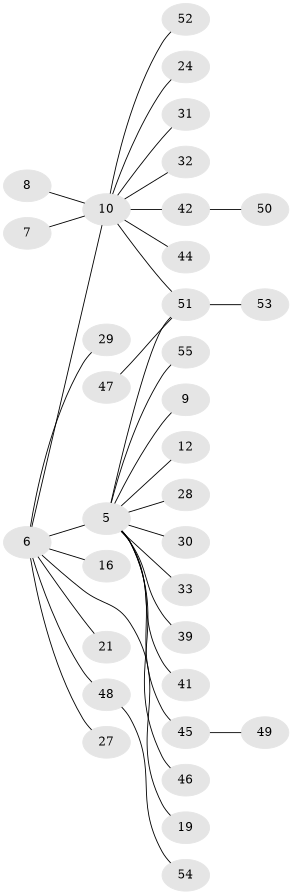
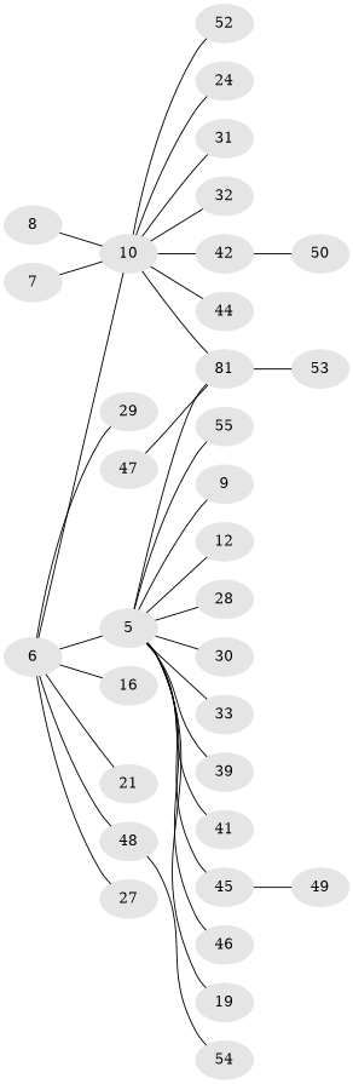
  graph {
    rankdir=LR
    node [color=gray90 style=filled]
    5 [super="+2"]
    9
    12
    28
    30
    33
    39 [super="+34"]
    41
    45
    46 [super="+14"]
-   51 [super="+35+43"]
+   51 [super="+35+43" label=81]
    55
    n13 [label=6]
    10 [super="+3"]
    16
    19
    21 [super="+17"]
    27
    29
    48 [super="+36+37+40"]
    24
    31
    32
    42 [super="+6"]
    44
    52 [super="+38"]
    54
    49
    53
    7
    8
    50
    47
    5 -- 9
    5 -- 12
    5 -- 28
    5 -- 30
    5 -- 33
    5 -- 39
    5 -- 41
    5 -- 45
    5 -- 46
    5 -- 51 [weight=2]
    5 -- 55
    45 -- 49
    51 -- 53
    n13 -- 5 [weight=2]
    n13 -- 10 [weight=2]
    n13 -- 16
-   n13 -- 19
+   5 -- 19
    n13 -- 21
    n13 -- 27
    n13 -- 29
    n13 -- 48
    10 -- 51
    10 -- 24
    10 -- 31
    10 -- 32
    10 -- 42
    10 -- 44
    10 -- 52
    48 -- 54
    42 -- 50
    7 -- 10
    8 -- 10
    47 -- 51
  }
